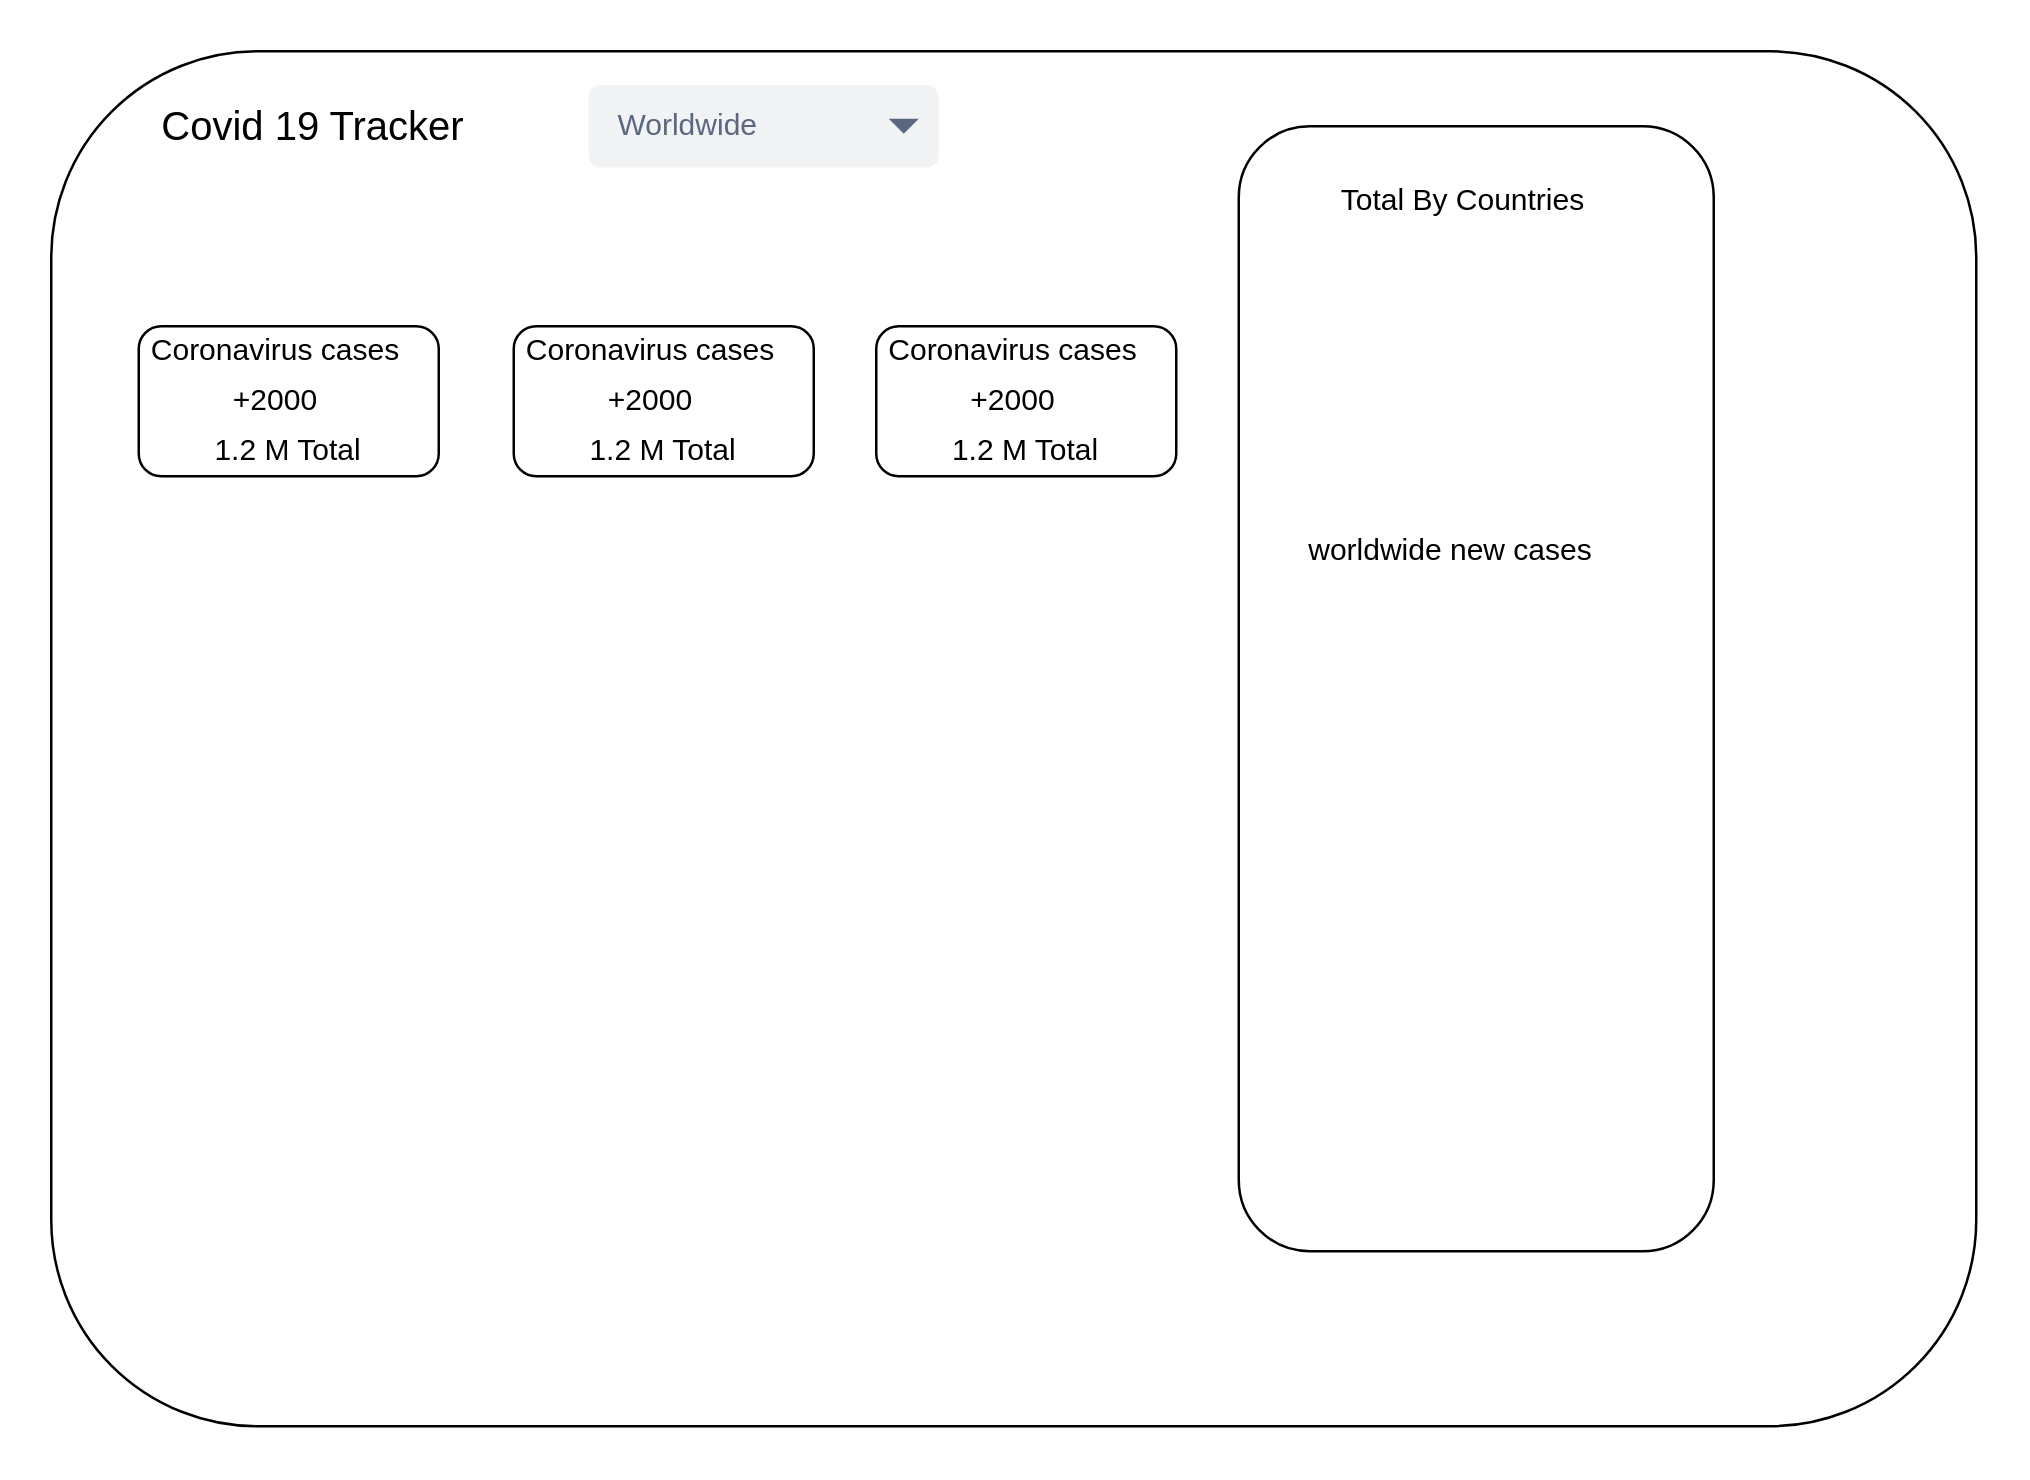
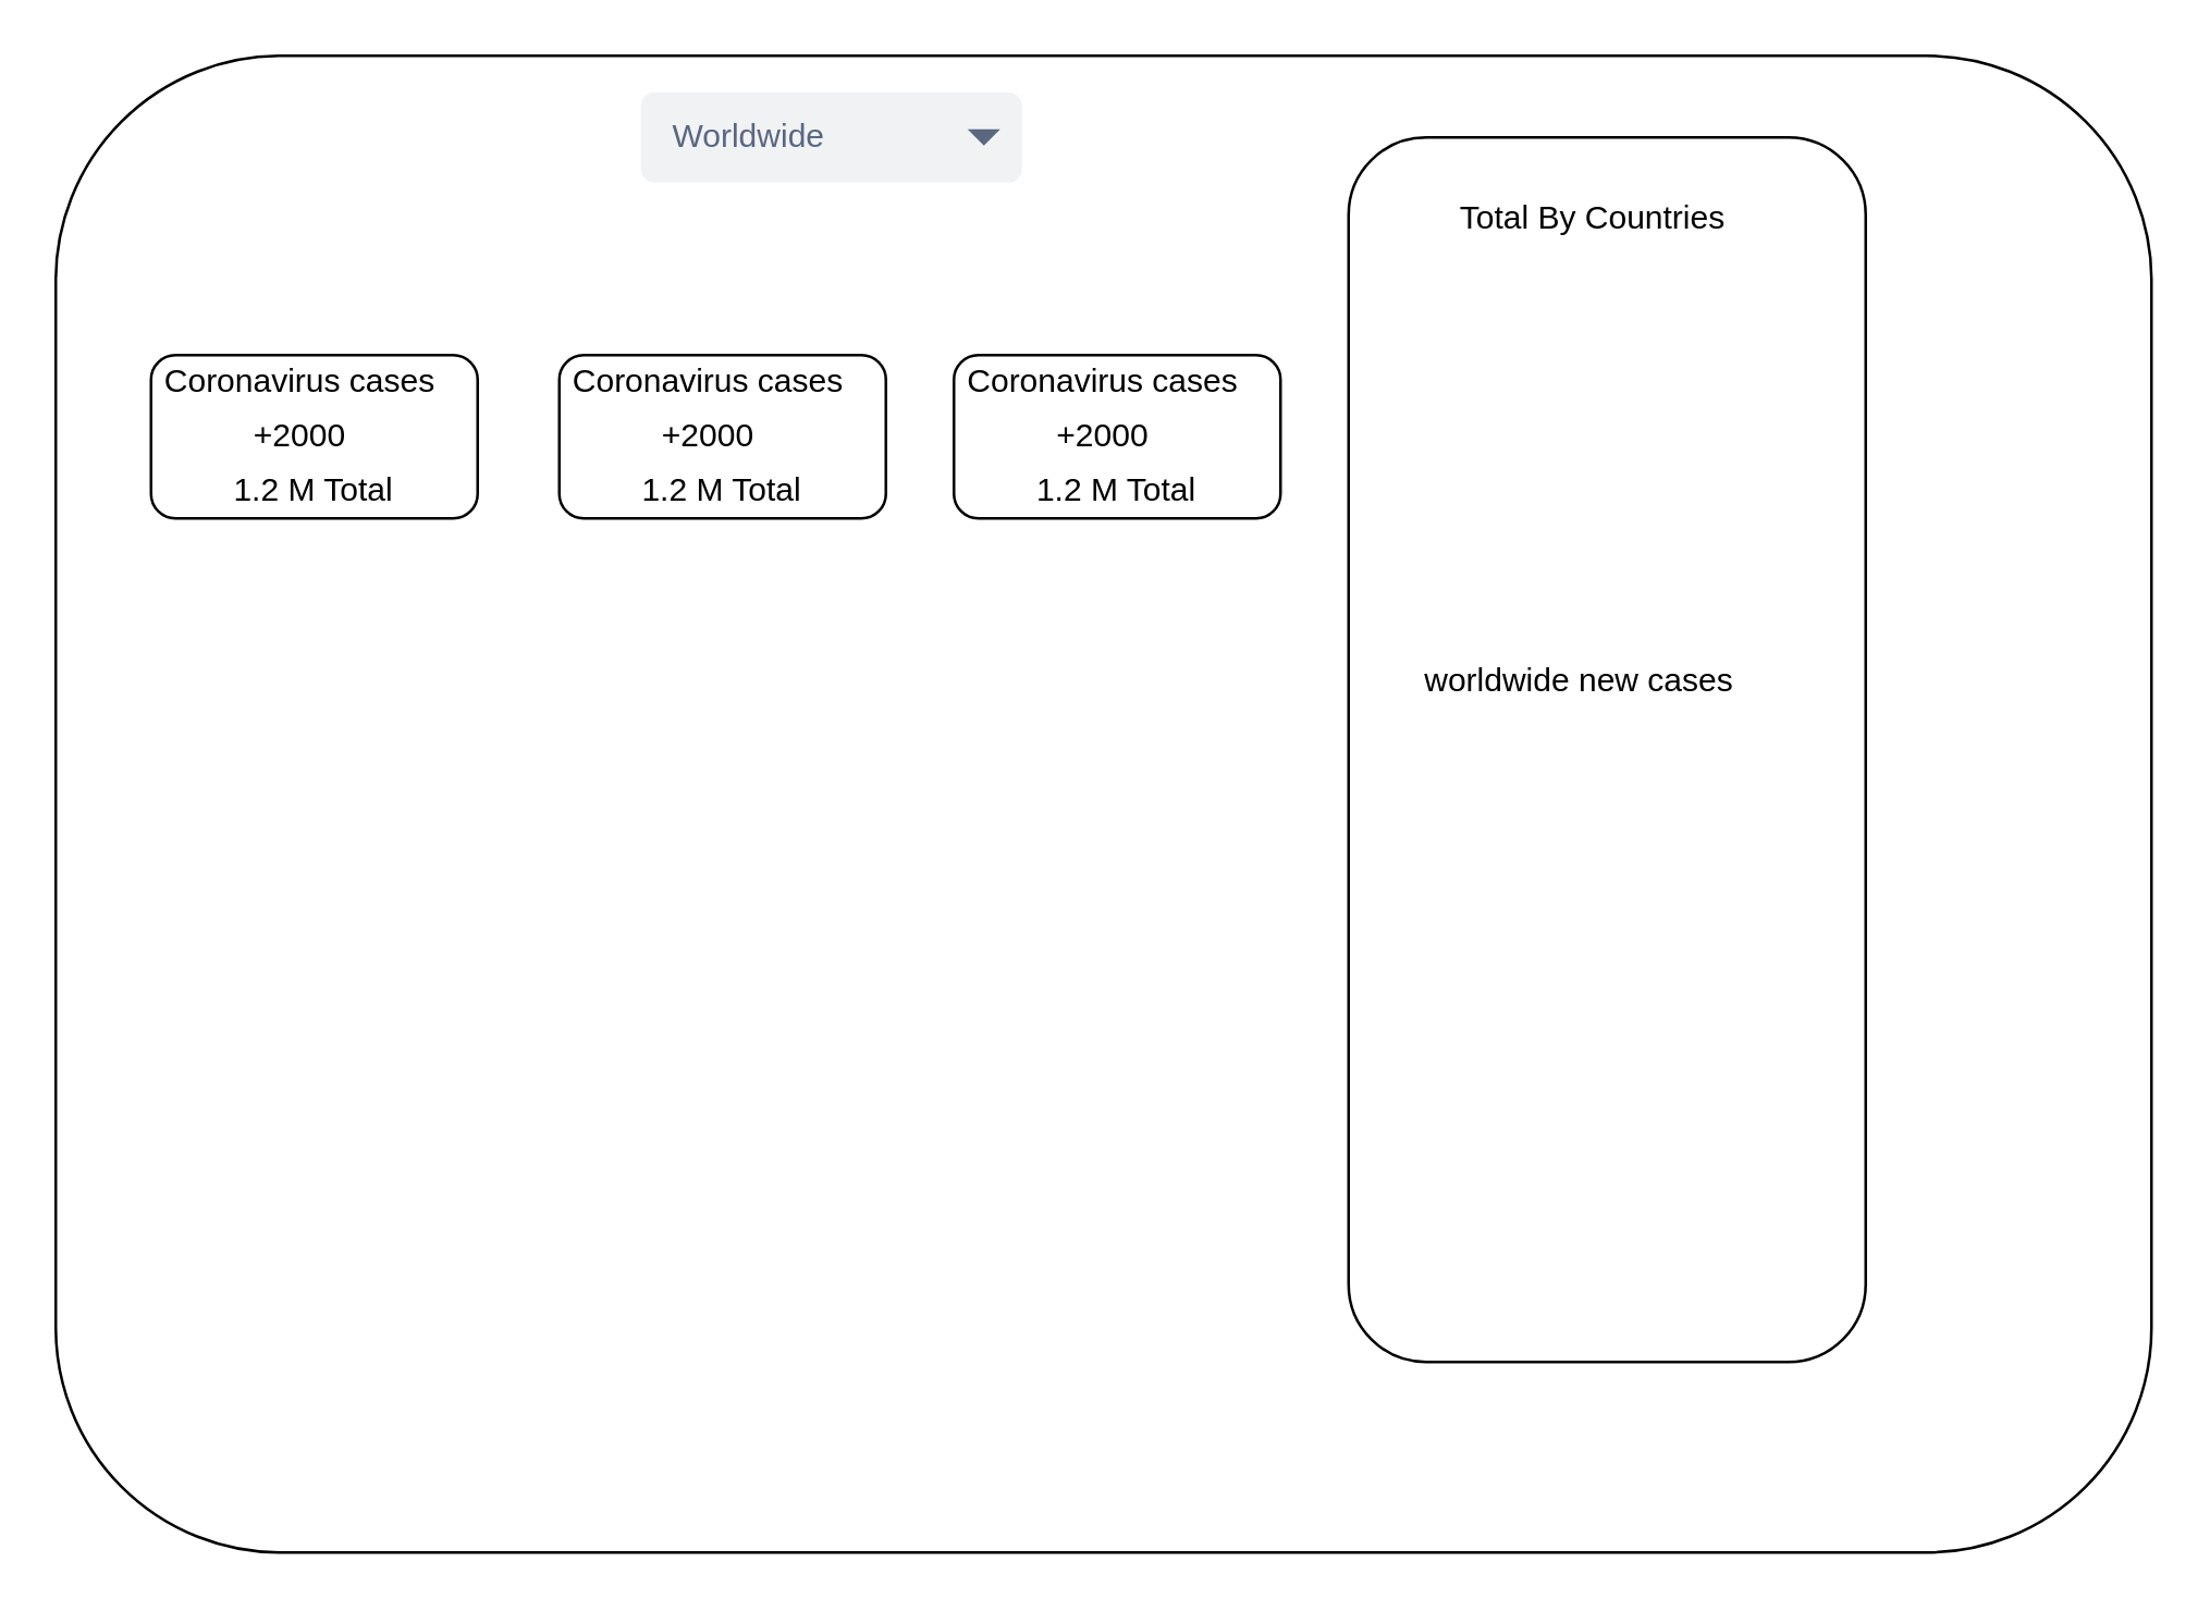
  <mxCell id="0" />
  <mxCell id="1" parent="0" />
  <mxCell id="2" value="" style="rounded=1;whiteSpace=wrap;html=1;" vertex="1" parent="1"><mxGeometry x="20" y="20" width="770" height="550" as="geometry" /></mxCell>
- <mxCell id="3" value="&lt;font style=&quot;font-size: 16px&quot;&gt;Covid 19 Tracker&lt;/font&gt;" style="text;html=1;strokeColor=none;fillColor=none;align=center;verticalAlign=middle;whiteSpace=wrap;rounded=0;" vertex="1" parent="1"><mxGeometry x="55" y="30" width="140" height="40" as="geometry" /></mxCell>
  <mxCell id="4" value="Worldwide" style="rounded=1;fillColor=#F1F2F4;strokeColor=none;html=1;fontColor=#596780;align=left;fontSize=12;spacingLeft=10;noLabel=0;" vertex="1" parent="1"><mxGeometry x="235" y="33.5" width="140" height="33" as="geometry" /></mxCell>
  <mxCell id="5" value="" style="shape=triangle;direction=south;fillColor=#596780;strokeColor=none;html=1" vertex="1" parent="4"><mxGeometry x="1" y="0.5" width="12" height="6" relative="1" as="geometry"><mxPoint x="-20" y="-3" as="offset" /></mxGeometry></mxCell>
  <mxCell id="6" value="" style="rounded=1;whiteSpace=wrap;html=1;" vertex="1" parent="1"><mxGeometry x="55" y="130" width="120" height="60" as="geometry" /></mxCell>
  <mxCell id="7" value="Coronavirus cases" style="text;html=1;strokeColor=none;fillColor=none;align=center;verticalAlign=middle;whiteSpace=wrap;rounded=0;" vertex="1" parent="1"><mxGeometry x="55" y="130" width="110" height="20" as="geometry" /></mxCell>
  <mxCell id="8" value="+2000" style="text;html=1;strokeColor=none;fillColor=none;align=center;verticalAlign=middle;whiteSpace=wrap;rounded=0;" vertex="1" parent="1"><mxGeometry x="55" y="150" width="110" height="20" as="geometry" /></mxCell>
  <mxCell id="9" value="1.2 M Total" style="text;html=1;strokeColor=none;fillColor=none;align=center;verticalAlign=middle;whiteSpace=wrap;rounded=0;" vertex="1" parent="1"><mxGeometry x="60" y="170" width="110" height="20" as="geometry" /></mxCell>
  <mxCell id="10" value="" style="rounded=1;whiteSpace=wrap;html=1;" vertex="1" parent="1"><mxGeometry x="205" y="130" width="120" height="60" as="geometry" /></mxCell>
  <mxCell id="11" value="Coronavirus cases" style="text;html=1;strokeColor=none;fillColor=none;align=center;verticalAlign=middle;whiteSpace=wrap;rounded=0;" vertex="1" parent="1"><mxGeometry x="205" y="130" width="110" height="20" as="geometry" /></mxCell>
  <mxCell id="12" value="+2000" style="text;html=1;strokeColor=none;fillColor=none;align=center;verticalAlign=middle;whiteSpace=wrap;rounded=0;" vertex="1" parent="1"><mxGeometry x="205" y="150" width="110" height="20" as="geometry" /></mxCell>
  <mxCell id="13" value="1.2 M Total" style="text;html=1;strokeColor=none;fillColor=none;align=center;verticalAlign=middle;whiteSpace=wrap;rounded=0;" vertex="1" parent="1"><mxGeometry x="210" y="175" width="110" height="10" as="geometry" /></mxCell>
  <mxCell id="14" value="" style="rounded=1;whiteSpace=wrap;html=1;" vertex="1" parent="1"><mxGeometry x="350" y="130" width="120" height="60" as="geometry" /></mxCell>
  <mxCell id="15" value="Coronavirus cases" style="text;html=1;strokeColor=none;fillColor=none;align=center;verticalAlign=middle;whiteSpace=wrap;rounded=0;" vertex="1" parent="1"><mxGeometry x="350" y="130" width="110" height="20" as="geometry" /></mxCell>
  <mxCell id="16" value="+2000" style="text;html=1;strokeColor=none;fillColor=none;align=center;verticalAlign=middle;whiteSpace=wrap;rounded=0;" vertex="1" parent="1"><mxGeometry x="350" y="150" width="110" height="20" as="geometry" /></mxCell>
  <mxCell id="17" value="1.2 M Total" style="text;html=1;strokeColor=none;fillColor=none;align=center;verticalAlign=middle;whiteSpace=wrap;rounded=0;" vertex="1" parent="1"><mxGeometry x="355" y="175" width="110" height="10" as="geometry" /></mxCell>
  <mxCell id="18" value="" style="rounded=1;whiteSpace=wrap;html=1;" vertex="1" parent="1"><mxGeometry x="495" y="50" width="190" height="450" as="geometry" /></mxCell>
  <mxCell id="19" value="Total By Countries" style="text;html=1;strokeColor=none;fillColor=none;align=center;verticalAlign=middle;whiteSpace=wrap;rounded=0;" vertex="1" parent="1"><mxGeometry x="525" y="70" width="120" height="20" as="geometry" /></mxCell>
  <mxCell id="20" value="" style="shape=image;html=1;verticalAlign=top;verticalLabelPosition=bottom;labelBackgroundColor=#ffffff;imageAspect=0;aspect=fixed;image=https://cdn1.iconfinder.com/data/icons/flat-and-simple-part-1/128/location-128.png" vertex="1" parent="1"><mxGeometry x="67" y="202" width="308" height="308" as="geometry" /></mxCell>
- <mxCell id="21" value="worldwide new cases" style="text;html=1;strokeColor=none;fillColor=none;align=center;verticalAlign=middle;whiteSpace=wrap;rounded=0;" vertex="1" parent="1"><mxGeometry x="515" y="210" width="130" height="20" as="geometry" /></mxCell>
+ <mxCell id="21" value="worldwide new cases" style="text;html=1;strokeColor=none;fillColor=none;align=center;verticalAlign=middle;whiteSpace=wrap;rounded=0;" vertex="1" parent="1"><mxGeometry x="515" y="240" width="130" height="20" as="geometry" /></mxCell>
